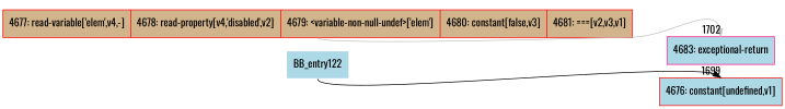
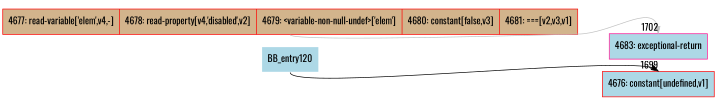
  digraph {
    fontname=Oswald
    rankdir=LR
    node [color=red fillcolor=lightblue fontname=Oswald shape=record style=filled]
    edge [fontname=Oswald headport=n tailport=s]
-   BB_entry120 [color=brown shape=none label=BB_entry122]
+   BB_entry120 [color=brown shape=none]
    n2 [label="{4676: constant[undefined,v1]}"]
    n3 [fillcolor=tan label="{4677: read-variable['elem',v4,-]|4678: read-property[v4,'disabled',v2]|4679: \<variable-non-null-undef\>['elem']|4680: constant[false,v3]|4681: ===[v2,v3,v1]}"]
    n4 [color=deeppink label="{4683: exceptional-return}"]
    BB_entry120 -> n2 [headlabel="    1699"]
    n3 -> n4 [color=gray headlabel="      1702"]
  }
